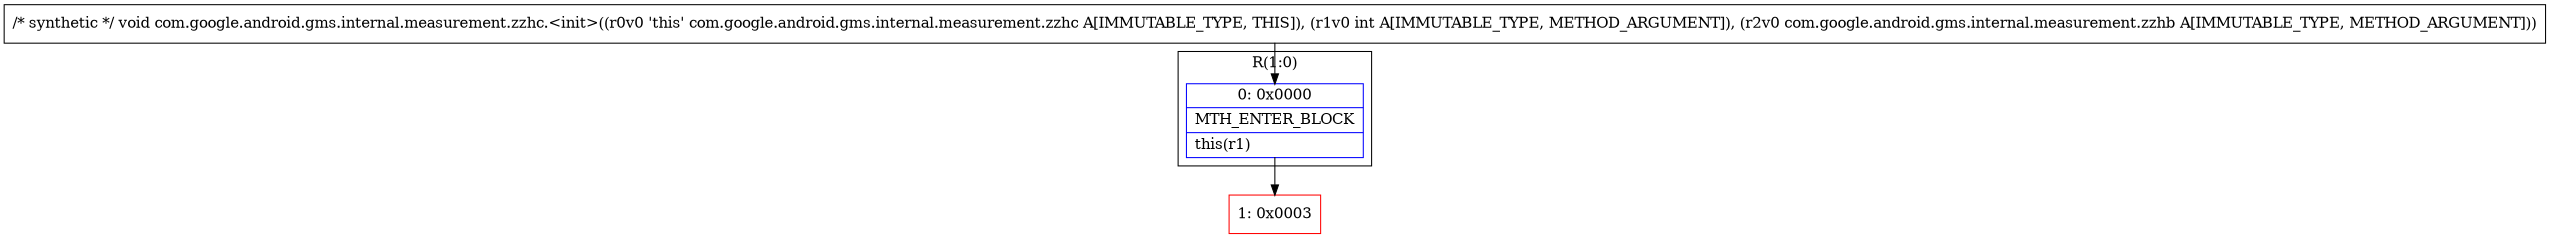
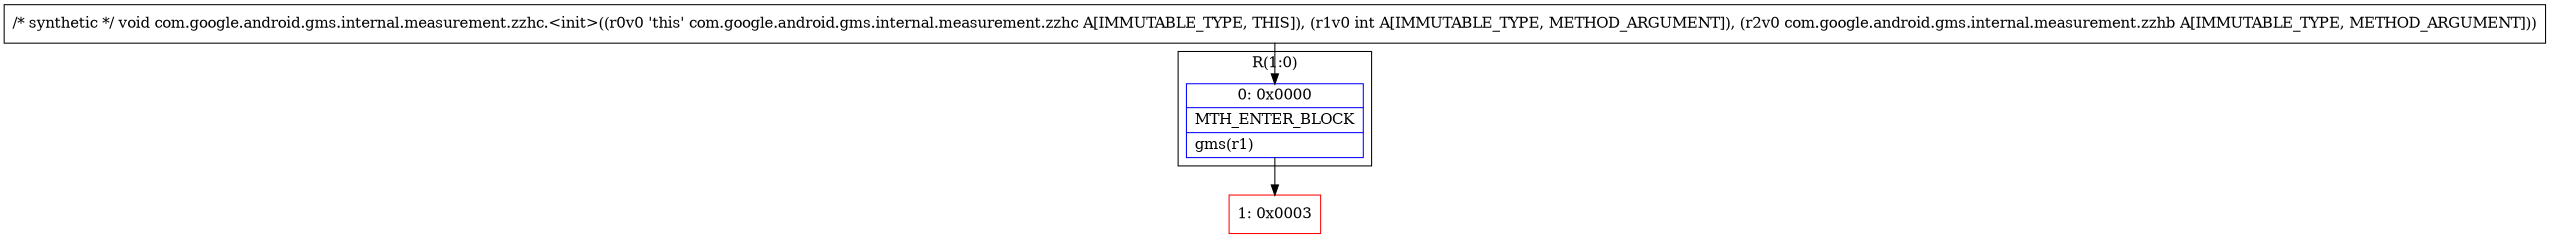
  digraph {
    node [shape=record]
-   n1 [color=blue label="{0\:\ 0x0000|MTH_ENTER_BLOCK\l|this(r1)\l}"]
+   n1 [color=blue label="{0\:\ 0x0000|MTH_ENTER_BLOCK\l|gms(r1)\l}"]
    n2 [color=red label="{1\:\ 0x0003}"]
    n3 [label="{\/* synthetic *\/ void com.google.android.gms.internal.measurement.zzhc.\<init\>((r0v0 'this' com.google.android.gms.internal.measurement.zzhc A[IMMUTABLE_TYPE, THIS]), (r1v0 int A[IMMUTABLE_TYPE, METHOD_ARGUMENT]), (r2v0 com.google.android.gms.internal.measurement.zzhb A[IMMUTABLE_TYPE, METHOD_ARGUMENT])) }"]
    subgraph cluster_1 {
      label="R(1:0)"
      n1
    }
    n1 -> n2
    n3 -> n1
  }
